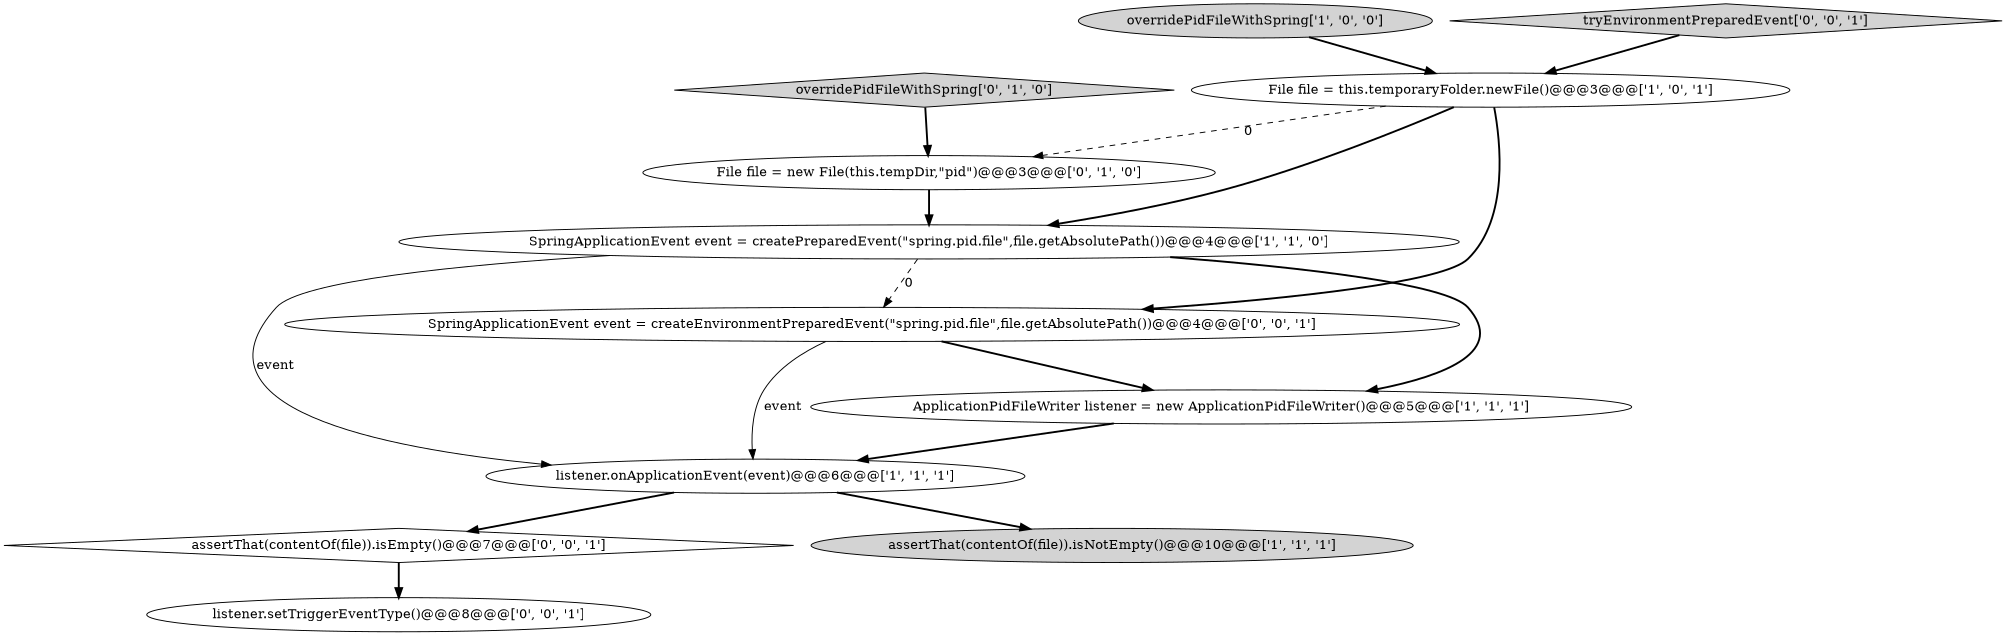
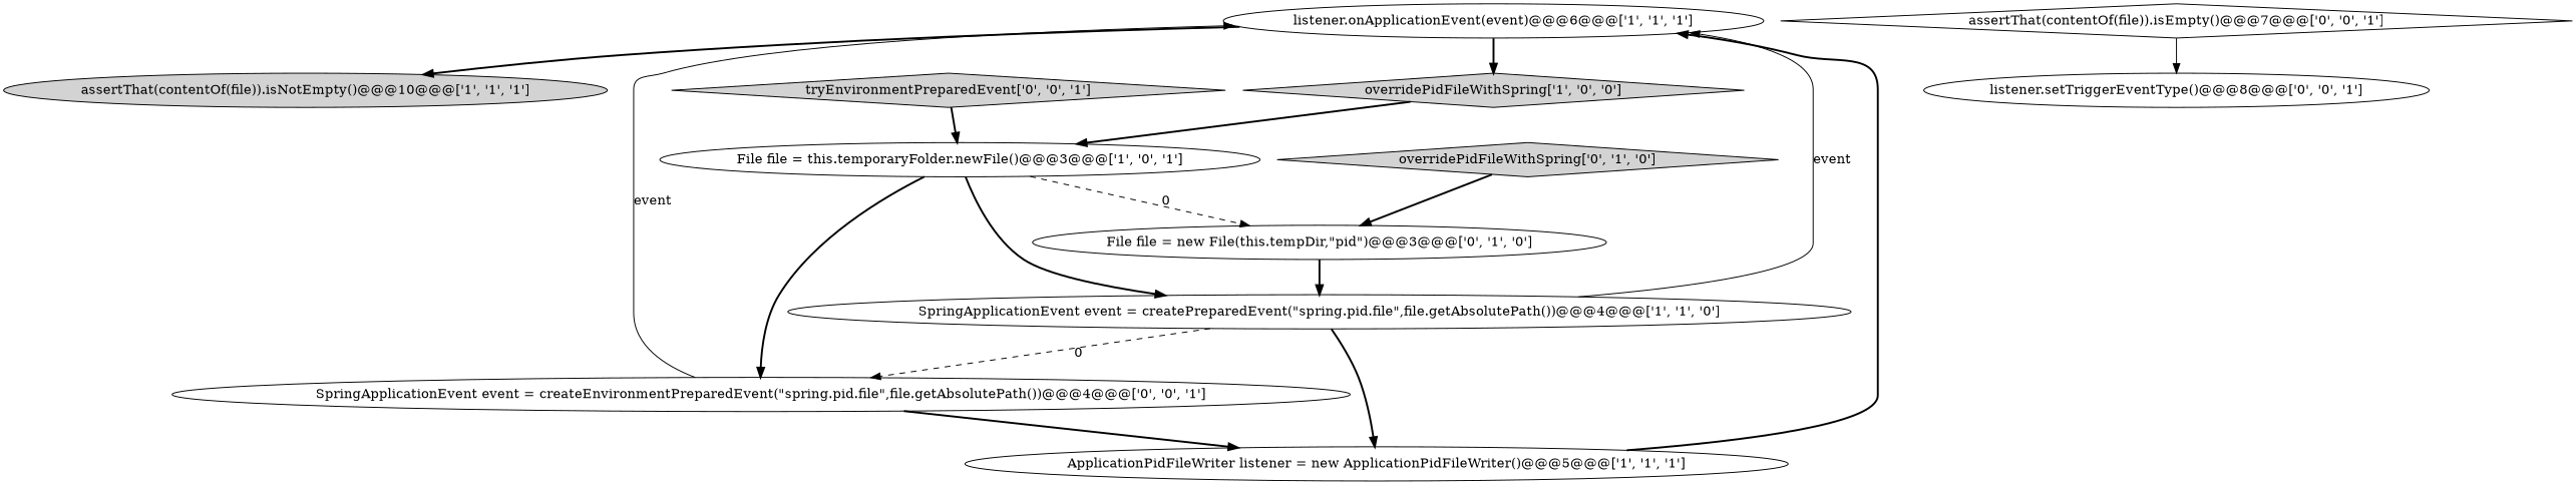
  digraph {
    node [fillcolor=white shape=ellipse style=filled]
    edge [style=bold]
    n1 [label="listener.onApplicationEvent(event)@@@6@@@['1', '1', '1']"]
    n2 [label="assertThat(contentOf(file)).isEmpty()@@@7@@@['0', '0', '1']" shape=diamond]
    n3 [fillcolor=lightgray label="assertThat(contentOf(file)).isNotEmpty()@@@10@@@['1', '1', '1']"]
    n4 [label="listener.setTriggerEventType()@@@8@@@['0', '0', '1']"]
-   n5 [fillcolor=lightgray label="overridePidFileWithSpring['1', '0', '0']"]
+   n5 [fillcolor=lightgray label="overridePidFileWithSpring['1', '0', '0']" shape=diamond]
    n6 [label="File file = this.temporaryFolder.newFile()@@@3@@@['1', '0', '1']"]
    n7 [label="File file = new File(this.tempDir,\"pid\")@@@3@@@['0', '1', '0']"]
    n8 [label="SpringApplicationEvent event = createPreparedEvent(\"spring.pid.file\",file.getAbsolutePath())@@@4@@@['1', '1', '0']"]
    n9 [label="SpringApplicationEvent event = createEnvironmentPreparedEvent(\"spring.pid.file\",file.getAbsolutePath())@@@4@@@['0', '0', '1']"]
    n10 [label="ApplicationPidFileWriter listener = new ApplicationPidFileWriter()@@@5@@@['1', '1', '1']"]
    n11 [fillcolor=lightgray label="tryEnvironmentPreparedEvent['0', '0', '1']" shape=diamond]
    n12 [fillcolor=lightgray label="overridePidFileWithSpring['0', '1', '0']" shape=diamond]
-   n1 -> n2
+   n1 -> n5
    n1 -> n3
-   n2 -> n4
+   n2 -> n4 [style=solid]
    n5 -> n6
    n6 -> n7 [label=0 style=dashed]
    n6 -> n8
    n6 -> n9
    n7 -> n8
    n8 -> n1 [label=event style=solid]
    n8 -> n9 [label=0 style=dashed]
    n8 -> n10
    n9 -> n1 [label=event style=solid]
    n9 -> n10
    n10 -> n1
    n11 -> n6
    n12 -> n7
  }
